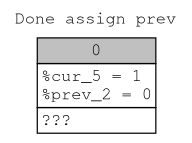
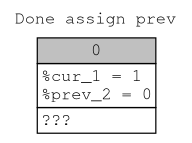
  digraph {
    fontname="Courier, monospace"
    label="Done assign prev"
    labelloc=t
    rankdir=LR
-   n1 [fontname="Courier, monospace" label=<<table border="0" cellborder="1" cellspacing="0"><tr><td bgcolor="gray" align="center" colspan="1">0</td></tr><tr><td align="left" balign="left">%cur_5 = 1<br/>%prev_2 = 0<br/></td></tr><tr><td align="left">???</td></tr></table>> shape=none]
+   n1 [fontname="Courier, monospace" label=<<table border="0" cellborder="1" cellspacing="0"><tr><td bgcolor="gray" align="center" colspan="1">0</td></tr><tr><td align="left" balign="left">%cur_1 = 1<br/>%prev_2 = 0<br/></td></tr><tr><td align="left">???</td></tr></table>> shape=none]
  }
